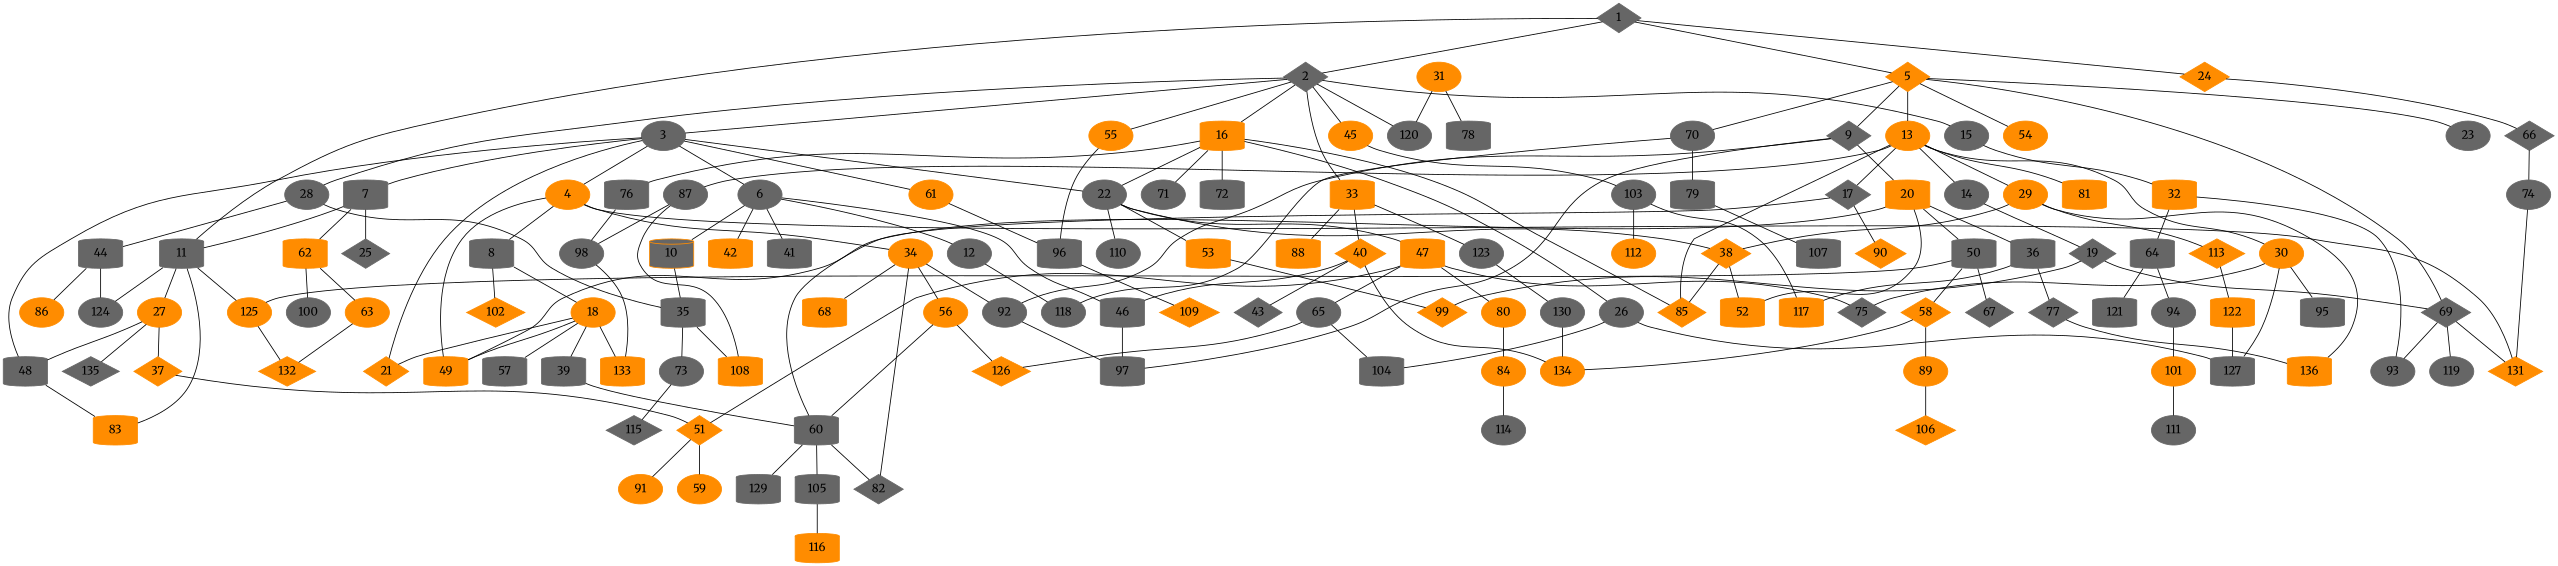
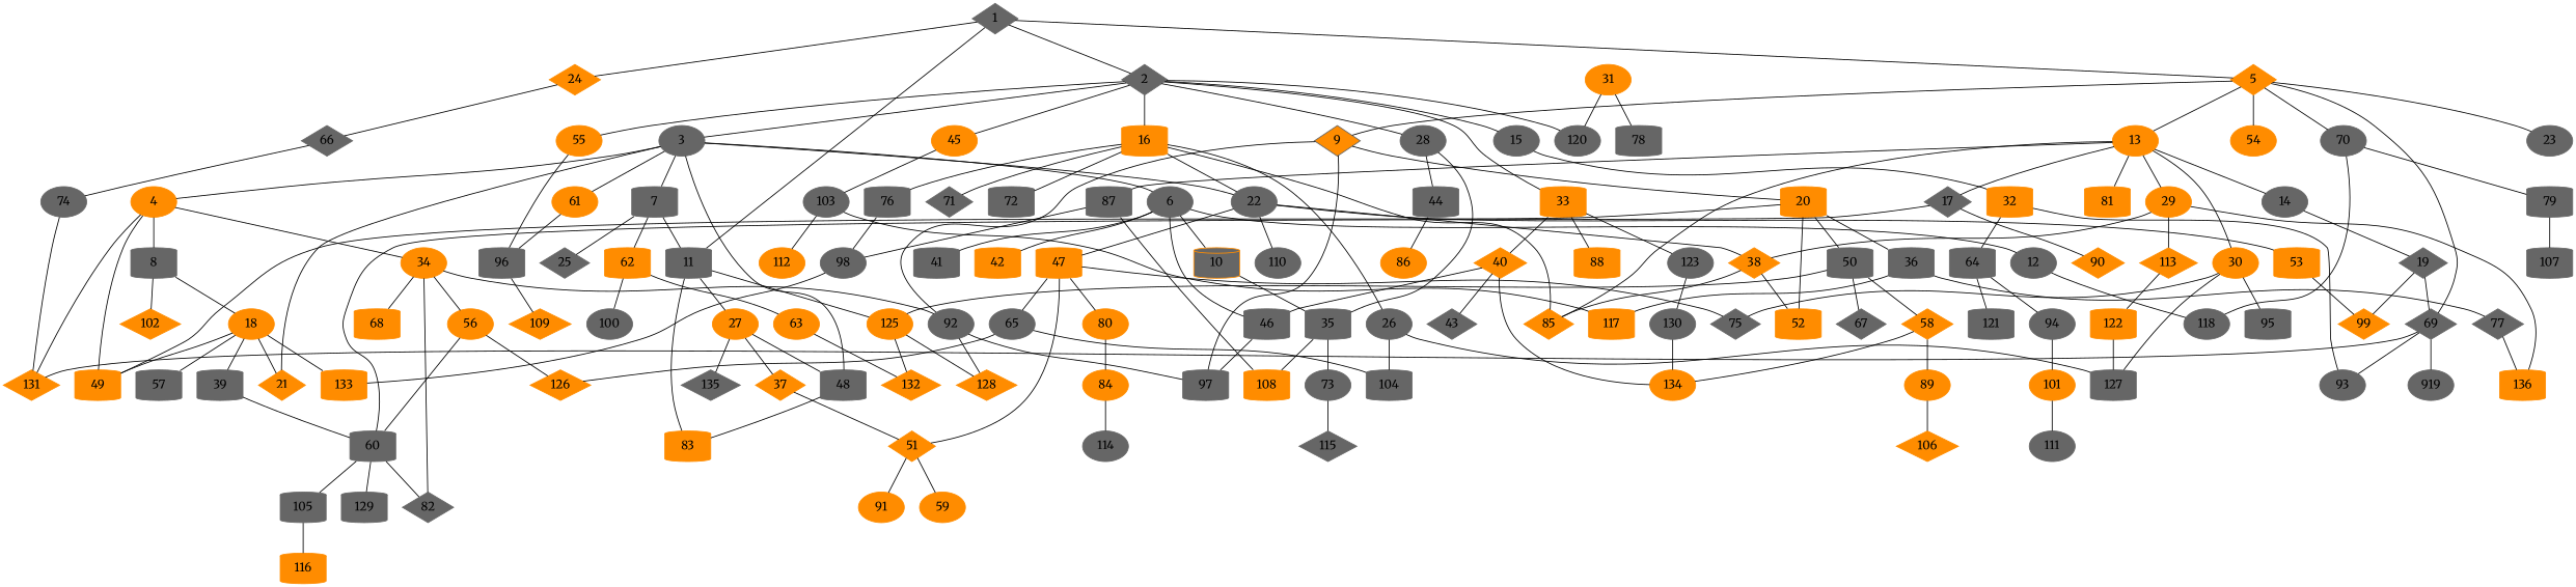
  graph {
    fontname=Merriweather
    node [color=gray40 fontname=Merriweather shape=ellipse style=filled]
    edge [fontname=Merriweather]
    1 [shape=diamond]
    2 [shape=diamond]
    5 [color=darkorange shape=diamond]
    11 [shape=cylinder]
    24 [color=darkorange shape=diamond]
    3
    15
    16 [color=darkorange shape=cylinder]
    28
    33 [color=darkorange shape=cylinder]
    45 [color=darkorange]
    55 [color=darkorange]
    120
-   9 [shape=diamond]
+   9 [shape=diamond fillcolor=darkorange]
    13 [color=darkorange]
    23
    54 [color=darkorange]
    69 [shape=diamond]
    70
    27 [color=darkorange]
    83 [color=darkorange shape=cylinder]
-   124
    125 [color=darkorange]
    66 [shape=diamond]
    4 [color=darkorange]
    6
    7 [shape=cylinder]
    21 [color=darkorange shape=diamond]
    22
    48 [shape=cylinder]
    61 [color=darkorange]
    32 [color=darkorange shape=cylinder]
    85 [color=darkorange shape=diamond]
    26
-   71
+   71 [shape=diamond]
    72 [shape=cylinder]
    76 [shape=cylinder]
    35 [shape=cylinder]
    44 [shape=cylinder]
    31 [color=darkorange]
    78 [shape=cylinder]
    40 [color=darkorange shape=diamond]
    88 [color=darkorange shape=cylinder]
    123
    103
    96 [shape=cylinder]
    8 [shape=cylinder]
    34 [color=darkorange]
    49 [color=darkorange shape=cylinder]
    131 [color=darkorange shape=diamond]
    10 [color=darkorange fillcolor=gray40 shape=cylinder]
    12
    41 [shape=cylinder]
    42 [color=darkorange shape=cylinder]
    46 [shape=cylinder]
    25 [shape=diamond]
    62 [color=darkorange shape=cylinder]
    38 [color=darkorange shape=diamond]
    47 [color=darkorange shape=cylinder]
    53 [color=darkorange shape=cylinder]
    110
    18 [color=darkorange]
    102 [color=darkorange shape=diamond]
    92
    56 [color=darkorange]
    68 [color=darkorange shape=cylinder]
    82 [shape=diamond]
    20 [color=darkorange shape=cylinder]
    97 [shape=cylinder]
    14
    17 [shape=diamond]
    29 [color=darkorange]
    30 [color=darkorange]
    81 [color=darkorange shape=cylinder]
-   87
+   87 [shape=cylinder]
    93
-   119
+   119 [label=919]
    118
    79 [shape=cylinder]
    63 [color=darkorange]
    100
    39 [shape=cylinder]
    57 [shape=cylinder]
    133 [color=darkorange shape=cylinder]
    36 [shape=cylinder]
    50 [shape=cylinder]
    52 [color=darkorange shape=cylinder]
+   128 [color=darkorange shape=diamond]
    73
    108 [color=darkorange shape=cylinder]
    37 [color=darkorange shape=diamond]
    135 [shape=diamond]
    132 [color=darkorange shape=diamond]
    19 [shape=diamond]
    60 [shape=cylinder]
    90 [color=darkorange shape=diamond]
    113 [color=darkorange shape=diamond]
    136 [color=darkorange shape=cylinder]
    127 [shape=cylinder]
    75 [shape=diamond]
    95 [shape=cylinder]
    98
    99 [color=darkorange shape=diamond]
    64 [shape=cylinder]
    104 [shape=cylinder]
    105 [shape=cylinder]
    129 [shape=cylinder]
    77 [shape=diamond]
    117 [color=darkorange shape=cylinder]
    58 [color=darkorange shape=diamond]
    67 [shape=diamond]
    51 [color=darkorange shape=diamond]
    65
    80 [color=darkorange]
    74
    86 [color=darkorange]
    122 [color=darkorange shape=cylinder]
    94
    121 [shape=cylinder]
    43 [shape=diamond]
    134 [color=darkorange]
    130
    126 [color=darkorange shape=diamond]
    115 [shape=diamond]
    59 [color=darkorange]
    91 [color=darkorange]
    112 [color=darkorange]
    84 [color=darkorange]
    89 [color=darkorange]
    109 [color=darkorange shape=diamond]
    106 [color=darkorange shape=diamond]
    116 [color=darkorange shape=cylinder]
    101 [color=darkorange]
    107 [shape=cylinder]
    114
    111
    1 -- 2
    1 -- 5
    1 -- 11
    1 -- 24
    2 -- 3
    2 -- 15
    2 -- 16
    2 -- 28
    2 -- 33
    2 -- 45
    2 -- 55
    2 -- 120
    5 -- 9
    5 -- 13
    5 -- 23
    5 -- 54
    5 -- 69
    5 -- 70
    11 -- 27
    11 -- 83
-   11 -- 124
    11 -- 125
    24 -- 66
    3 -- 4
    3 -- 6
    3 -- 7
    3 -- 21
    3 -- 22
    3 -- 48
    3 -- 61
    15 -- 32
    16 -- 22
    16 -- 85
    16 -- 26
    16 -- 71
    16 -- 72
    16 -- 76
    28 -- 35
    28 -- 44
    33 -- 40
    33 -- 88
    33 -- 123
    45 -- 103
    55 -- 96
    9 -- 92
    9 -- 20
    9 -- 97
    13 -- 85
    13 -- 14
    13 -- 17
    13 -- 29
    13 -- 30
    13 -- 81
    13 -- 87
    69 -- 131
    69 -- 93
    69 -- 119
    70 -- 118
    70 -- 79
    27 -- 48
    27 -- 37
    27 -- 135
+   125 -- 128
    125 -- 132
    66 -- 74
    4 -- 8
    4 -- 34
    4 -- 49
    4 -- 131
    6 -- 10
    6 -- 12
    6 -- 41
    6 -- 42
    6 -- 46
    7 -- 11
    7 -- 25
    7 -- 62
    22 -- 38
    22 -- 47
    22 -- 53
    22 -- 110
    48 -- 83
    61 -- 96
    32 -- 93
    32 -- 64
    26 -- 127
    26 -- 104
    76 -- 98
    35 -- 73
    35 -- 108
-   44 -- 124
    44 -- 86
    31 -- 120
    31 -- 78
    40 -- 46
    40 -- 43
    40 -- 134
    123 -- 130
    103 -- 117
    103 -- 112
    96 -- 109
    8 -- 18
    8 -- 102
    34 -- 92
    34 -- 56
    34 -- 68
    34 -- 82
    10 -- 35
    12 -- 118
    46 -- 97
    62 -- 63
    62 -- 100
    38 -- 85
    38 -- 52
    47 -- 75
    47 -- 51
    47 -- 65
    47 -- 80
    53 -- 99
    18 -- 21
    18 -- 49
    18 -- 39
    18 -- 57
    18 -- 133
    92 -- 97
+   92 -- 128
    56 -- 60
    56 -- 126
    20 -- 49
    20 -- 36
    20 -- 50
    20 -- 52
    14 -- 19
    17 -- 60
    17 -- 90
    29 -- 38
    29 -- 113
    29 -- 136
    30 -- 127
    30 -- 75
    30 -- 95
    87 -- 108
    87 -- 98
    79 -- 107
    63 -- 132
    39 -- 60
    36 -- 77
    36 -- 117
    50 -- 125
    50 -- 58
    50 -- 67
    73 -- 115
    37 -- 51
    19 -- 69
    19 -- 99
    60 -- 82
    60 -- 105
    60 -- 129
    113 -- 122
    98 -- 133
    64 -- 94
    64 -- 121
    105 -- 116
    77 -- 136
    58 -- 134
    58 -- 89
    51 -- 59
    51 -- 91
    65 -- 104
    65 -- 126
    80 -- 84
    74 -- 131
    122 -- 127
    94 -- 101
    130 -- 134
    84 -- 114
    89 -- 106
    101 -- 111
  }
